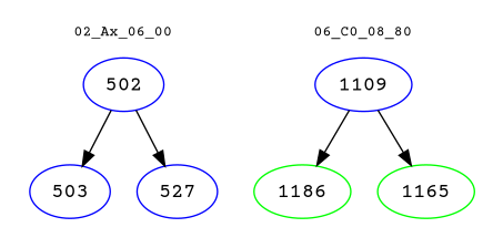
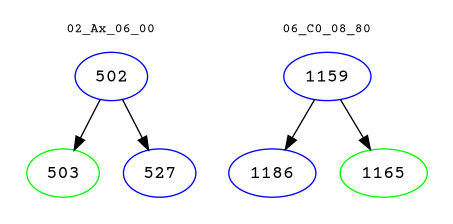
  digraph {
    fontname="Courier Prime"
    node [color=blue fontname="Courier Prime"]
    edge [color=black fontname="Courier Prime"]
    n1 [label=502]
-   n2 [label=503]
+   n2 [color=green label=503]
    n3 [label=527]
-   n4 [label=1109]
-   n5 [color=green label=1186]
+   n4 [label=1159]
+   n5 [label=1186]
    n6 [color=green label=1165]
    subgraph cluster_1 {
      color=white
      fontsize=10
      label="02_Ax_06_00"
      n1
      n2
      n3
    }
    subgraph cluster_2 {
      color=white
      fontsize=10
      label="06_C0_08_80"
      n4
      n5
      n6
    }
    n1 -> n2
    n1 -> n3
    n4 -> n5
    n4 -> n6
  }
